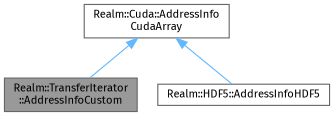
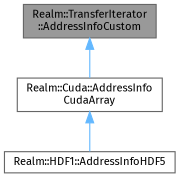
  digraph {
    fontname="Fira Sans"
    node [color=gray40 fillcolor=white fontname="Fira Sans" fontsize=10 shape=box style=filled]
    edge [color=steelblue1 dir=back fontname="Fira Sans" fontsize=10 labelfontname=Helvetica labelfontsize=10 style=solid]
    n1 [fillcolor=grey60 fontcolor=black height=0.2 label="Realm::TransferIterator\l::AddressInfoCustom" width=0.4]
    n2 [height=0.2 label="Realm::Cuda::AddressInfo\lCudaArray" width=0.4]
-   n3 [height=0.2 label="Realm::HDF5::AddressInfoHDF5" width=0.4]
-   n2 -> n1
+   n3 [height=0.2 label="Realm::HDF1::AddressInfoHDF5" width=0.4]
+   n1 -> n2
    n2 -> n3
  }
